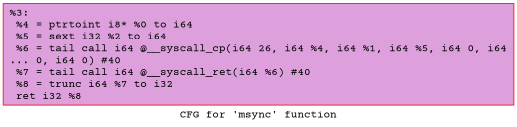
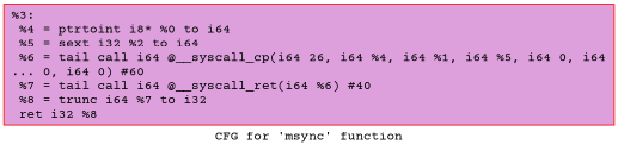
  digraph {
    label="CFG for 'msync' function"
    fontname="Courier Prime"
-   n1 [label="{%3:\l  %4 = ptrtoint i8* %0 to i64\l  %5 = sext i32 %2 to i64\l  %6 = tail call i64 @__syscall_cp(i64 26, i64 %4, i64 %1, i64 %5, i64 0, i64\l... 0, i64 0) #40\l  %7 = tail call i64 @__syscall_ret(i64 %6) #40\l  %8 = trunc i64 %7 to i32\l  ret i32 %8\l}" shape=record style=filled fillcolor=plum color=red fontname="Courier Prime"]
+   n1 [label="{%3:\l  %4 = ptrtoint i8* %0 to i64\l  %5 = sext i32 %2 to i64\l  %6 = tail call i64 @__syscall_cp(i64 26, i64 %4, i64 %1, i64 %5, i64 0, i64\l... 0, i64 0) #60\l  %7 = tail call i64 @__syscall_ret(i64 %6) #40\l  %8 = trunc i64 %7 to i32\l  ret i32 %8\l}" shape=record style=filled fillcolor=plum color=red fontname="Courier Prime"]
  }
